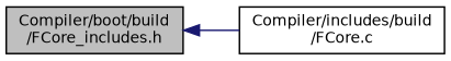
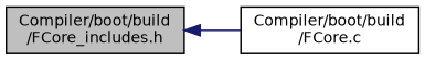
  digraph {
    rankdir=LR
    node [color=black fontname=Helvetica fontsize=10 shape=record style=filled]
    n1 [fillcolor=grey75 fontcolor=black height=0.2 label="Compiler/boot/build\l/FCore_includes.h" width=0.4]
-   n2 [fillcolor=white height=0.2 label="Compiler/includes/build\l/FCore.c" width=0.4]
+   n2 [fillcolor=white height=0.2 label="Compiler/boot/build\l/FCore.c" width=0.4]
    n1 -> n2 [color=midnightblue dir=back fontname=Helvetica fontsize=10 labelfontname=Helvetica labelfontsize=10 style=solid]
  }
